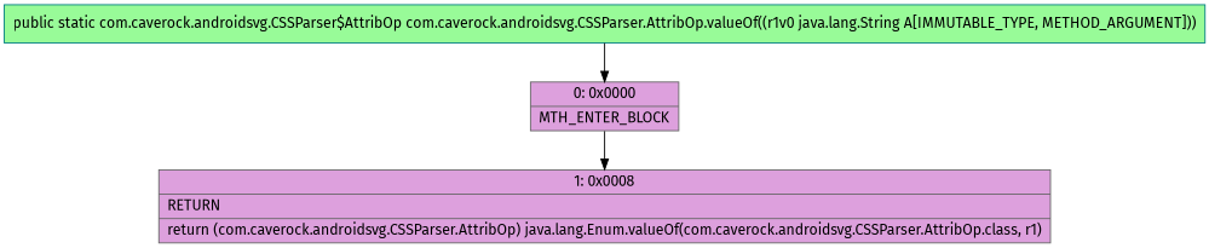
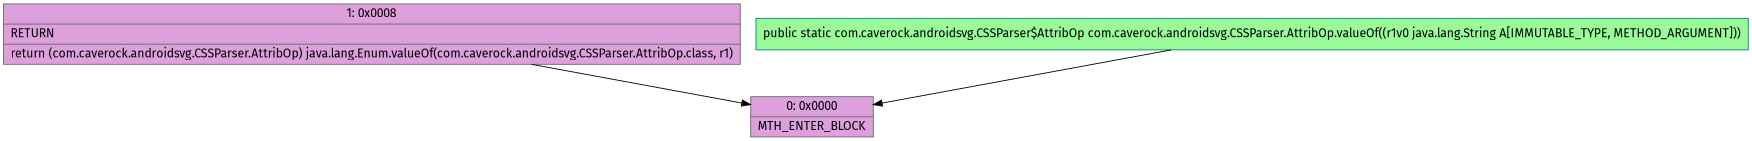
  digraph {
    fontname="Fira Sans"
    node [shape=record style=filled fillcolor=plum color=gray40 fontname="Fira Sans"]
    edge [fontname="Fira Sans"]
    n1 [label="{0\:\ 0x0000|MTH_ENTER_BLOCK\l}"]
    n2 [label="{1\:\ 0x0008|RETURN\l|return (com.caverock.androidsvg.CSSParser.AttribOp) java.lang.Enum.valueOf(com.caverock.androidsvg.CSSParser.AttribOp.class, r1)\l}"]
    n3 [label="{public static com.caverock.androidsvg.CSSParser$AttribOp com.caverock.androidsvg.CSSParser.AttribOp.valueOf((r1v0 java.lang.String A[IMMUTABLE_TYPE, METHOD_ARGUMENT])) }" fillcolor=palegreen color=teal]
-   n1 -> n2
+   n2 -> n1
    n3 -> n1
  }
